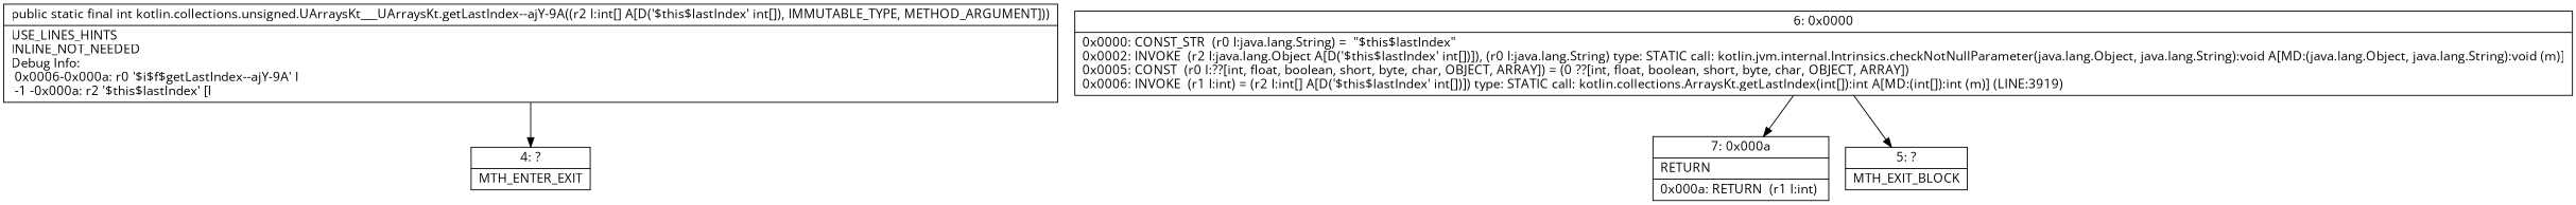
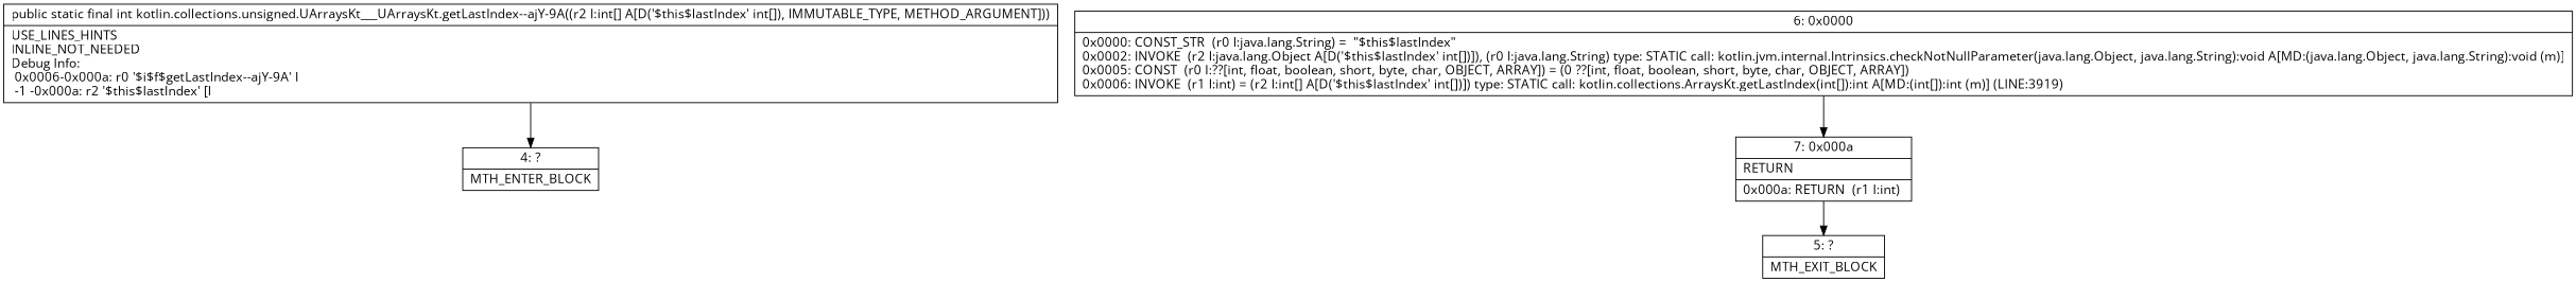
  digraph {
    fontname="Open Sans"
    node [fontname="Open Sans" shape=record]
    edge [fontname="Open Sans"]
-   n1 [label="{4\:\ ?|MTH_ENTER_EXIT\l}"]
+   n1 [label="{4\:\ ?|MTH_ENTER_BLOCK\l}"]
    n2 [label="{6\:\ 0x0000|0x0000: CONST_STR  (r0 I:java.lang.String) =  \"$this$lastIndex\" \l0x0002: INVOKE  (r2 I:java.lang.Object A[D('$this$lastIndex' int[])]), (r0 I:java.lang.String) type: STATIC call: kotlin.jvm.internal.Intrinsics.checkNotNullParameter(java.lang.Object, java.lang.String):void A[MD:(java.lang.Object, java.lang.String):void (m)]\l0x0005: CONST  (r0 I:??[int, float, boolean, short, byte, char, OBJECT, ARRAY]) = (0 ??[int, float, boolean, short, byte, char, OBJECT, ARRAY]) \l0x0006: INVOKE  (r1 I:int) = (r2 I:int[] A[D('$this$lastIndex' int[])]) type: STATIC call: kotlin.collections.ArraysKt.getLastIndex(int[]):int A[MD:(int[]):int (m)] (LINE:3919)\l}"]
    n3 [label="{7\:\ 0x000a|RETURN\l|0x000a: RETURN  (r1 I:int) \l}"]
    n4 [label="{5\:\ ?|MTH_EXIT_BLOCK\l}"]
    n5 [label="{public static final int kotlin.collections.unsigned.UArraysKt___UArraysKt.getLastIndex\-\-ajY\-9A((r2 I:int[] A[D('$this$lastIndex' int[]), IMMUTABLE_TYPE, METHOD_ARGUMENT]))  | USE_LINES_HINTS\lINLINE_NOT_NEEDED\lDebug Info:\l  0x0006\-0x000a: r0 '$i$f$getLastIndex\-\-ajY\-9A' I\l  \-1 \-0x000a: r2 '$this$lastIndex' [I\l}"]
    n2 -> n3
-   n2 -> n4
+   n3 -> n4
    n5 -> n1
  }
